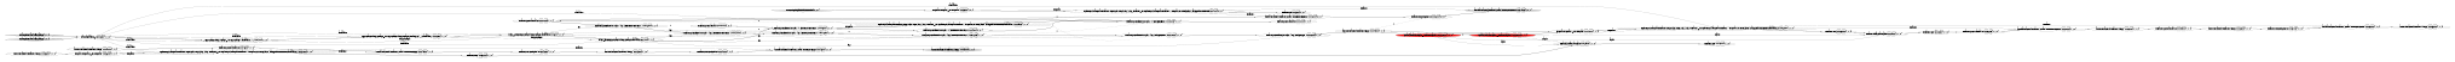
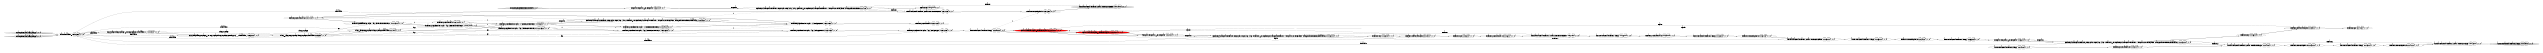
  digraph {
    rankdir=LR
    node [fillcolor=white shape=ellipse style=filled]
    edge [style=bold]
    n1 [label="testHarness.processWatermark(20L)@@@11@@@['1', '1', '1']"]
    n2 [label="assertThat(extractResult(testHarness),contains(\"ON_EVENT_TIME:HELLO\"))@@@12@@@['0', '0', '1']"]
    n3 [label="testHarness.processElement(new Tuple2<>(key1,\"SET_EVENT_TIME_TIMER:10\"),0)@@@13@@@['1', '1', '0']"]
    n4 [label="testHarness.setProcessingTime(10L)@@@13@@@['0', '0', '1']"]
    n5 [label="testHarness.processElement(new Tuple2<>(key2,\"SET_EVENT_TIME_TIMER:20\"),0)@@@14@@@['1', '1', '0']"]
    n6 [label="testHarness.processWatermark(0L)@@@7@@@['0', '0', '1']"]
    n7 [label="TestOperator testOperator1 = new TestOperator()@@@21@@@['1', '1', '0']"]
    n8 [label="KeyedOneInputStreamOperatorTestHarness<Integer,Tuple2<Integer,String>,String> testHarness1 = new KeyedOneInputStreamOperatorTestHarness<>(testOperator1,new TestKeySelector(),BasicTypeInfo.INT_TYPE_INFO,maxParallelism,2,0)@@@22@@@['1', '1', '0']"]
    n9 [label="assertThat(extractResult(testHarness1),contains(\"ON_EVENT_TIME:HELLO\"))@@@27@@@['1', '1', '0']"]
    n10 [label="assertThat(extractResult(testHarness1),contains(\"ON_PROC_TIME:HELLO\"))@@@32@@@['1', '1', '0']"]
    n11 [label="testHarness1.setup()@@@23@@@['1', '1', '0']"]
    n12 [label="testHarness.processElement(new Tuple2<>(0,\"SET_STATE:HELLO\"),0)@@@10@@@['1', '1', '1']"]
    n13 [label="testHarness.processWatermark(0L)@@@11@@@['1', '1', '0']"]
    n14 [label="KeyGroupRange subKeyGroupRange1 = new KeyGroupRange(0,(maxParallelism / 2) - 1)@@@4@@@['1', '1', '0']"]
    n15 [label="KeyGroupRange subKeyGroupRange2 = new KeyGroupRange(subKeyGroupRange1.getEndKeyGroup() + 1,maxParallelism - 1)@@@5@@@['1', '1', '0']"]
    n16 [label="int key1 = getKeyInKeyGroupRange(subKeyGroupRange1,maxParallelism)@@@6@@@['1', '1', '0']"]
    n17 [label="int key2 = getKeyInKeyGroupRange(subKeyGroupRange2,maxParallelism)@@@7@@@['1', '1', '0']"]
    n18 [label="testHarness.processElement(new Tuple2<>(key1,\"SET_PROC_TIME_TIMER:10\"),0)@@@15@@@['1', '1', '0']"]
    n19 [label="testHarness.processElement(new Tuple2<>(key1,\"SET_STATE:HELLO\"),0)@@@17@@@['1', '1', '0']"]
    n20 [fillcolor=red label="OperatorStateHandles snapshot = testHarness.snapshot(0,0)@@@20@@@['1', '0', '0']"]
    n21 [fillcolor=red label="OperatorSubtaskState snapshot = testHarness.snapshot(0,0)@@@20@@@['0', '1', '0']"]
    n22 [label="testHarness2.initializeState(snapshot)@@@39@@@['1', '1', '0']"]
    n23 [label="testHarness1.initializeState(snapshot)@@@24@@@['1', '1', '0']"]
    n24 [label="testHarness2.open()@@@40@@@['1', '1', '0']"]
    n25 [label="testHarness1.open()@@@25@@@['1', '1', '0']"]
    n26 [label="KeyedOneInputStreamOperatorTestHarness<Integer,Tuple2<Integer,String>,String> testHarness2 = new KeyedOneInputStreamOperatorTestHarness<>(testOperator2,new TestKeySelector(),BasicTypeInfo.INT_TYPE_INFO,maxParallelism,2,1)@@@37@@@['1', '1', '0']"]
    n27 [label="testHarness2.setup()@@@38@@@['1', '1', '0']"]
    n28 [label="assertThat(extractResult(testHarness2),contains(\"ON_PROC_TIME:CIAO\"))@@@48@@@['1', '1', '0']"]
    n29 [label="assertThat(extractResult(testHarness2),contains(\"ON_EVENT_TIME:CIAO\"))@@@44@@@['1', '1', '0']"]
    n30 [fillcolor=lightgray label="assertTrue(extractResult(testHarness2).isEmpty())@@@49@@@['1', '1', '0']"]
    n31 [label="testHarness2.setProcessingTime(10L)@@@45@@@['1', '1', '0']"]
    n32 [fillcolor=lightgray label="testStateAndTimerStateShufflingScalingUp['1', '0', '0']" shape=diamond]
    n33 [label="final int maxParallelism = 10@@@3@@@['1', '1', '0']"]
    n34 [label="KeyedOneInputStreamOperatorTestHarness<Integer,Tuple2<Integer,String>,String> testHarness = new KeyedOneInputStreamOperatorTestHarness<>(testOperator,new TestKeySelector(),BasicTypeInfo.INT_TYPE_INFO,maxParallelism,1,0)@@@9@@@['1', '1', '0']"]
    n35 [label="testHarness1.processWatermark(20L)@@@29@@@['1', '1', '0']"]
    n36 [label="assertTrue(extractResult(testHarness1).isEmpty())@@@30@@@['1', '1', '0']"]
    n37 [label="testHarness1.setProcessingTime(10L)@@@31@@@['1', '1', '0']"]
    n38 [label="testHarness.processElement(new Tuple2<>(0,\"SET_PROC_TIME_TIMER:10\"),0)@@@8@@@['1', '1', '1']"]
    n39 [label="testHarness.processElement(new Tuple2<>(key2,\"SET_PROC_TIME_TIMER:20\"),0)@@@16@@@['1', '1', '0']"]
    n40 [label="testHarness.processElement(new Tuple2<>(key2,\"SET_STATE:CIAO\"),0)@@@18@@@['1', '1', '0']"]
    n41 [label="KeyedOneInputStreamOperatorTestHarness<Integer,Tuple2<Integer,String>,String> testHarness = new KeyedOneInputStreamOperatorTestHarness<>(testOperator,new TestKeySelector(),BasicTypeInfo.INT_TYPE_INFO)@@@4@@@['0', '0', '1']"]
    n42 [label="assertTrue(extractResult(testHarness1).isEmpty())@@@35@@@['1', '1', '0']"]
    n43 [label="TestOperator testOperator2 = new TestOperator()@@@36@@@['1', '1', '0']"]
    n44 [label="assertTrue(extractResult(testHarness2).isEmpty())@@@46@@@['1', '1', '0']"]
    n45 [label="testHarness2.setProcessingTime(20L)@@@47@@@['1', '1', '0']"]
    n46 [label="testHarness1.processWatermark(10L)@@@26@@@['1', '1', '0']"]
    n47 [label="assertTrue(extractResult(testHarness1).isEmpty())@@@28@@@['1', '1', '0']"]
    n48 [label="testHarness.processElement(new Tuple2<>(0,\"SET_EVENT_TIME_TIMER:20\"),0)@@@9@@@['0', '0', '1']"]
    n49 [label="assertTrue(extractResult(testHarness2).isEmpty())@@@42@@@['1', '1', '0']"]
    n50 [label="testHarness2.processWatermark(20L)@@@43@@@['1', '1', '0']"]
    n51 [label="TestOperator testOperator = new TestOperator()@@@3@@@['0', '0', '1']"]
    n52 [fillcolor=lightgray label="assertThat(extractResult(testHarness),contains(\"ON_PROC_TIME:HELLO\"))@@@14@@@['0', '0', '1']"]
    n53 [label="testHarness.open()@@@5@@@['0', '0', '1']"]
    n54 [label="assertTrue(extractResult(testHarness1).isEmpty())@@@33@@@['1', '1', '0']"]
+   n55 [label="testHarness1.setProcessingTime(20L)@@@34@@@['1', '1', '0']"]
    n56 [label="assertTrue(extractResult(testHarness).isEmpty())@@@19@@@['1', '1', '0']"]
    n57 [fillcolor=lightgray label="testProcessingTimeAndEventTimeDontInterfere['0', '0', '1']" shape=diamond]
    n58 [fillcolor=lightgray label="testStateAndTimerStateShufflingScalingUp['0', '1', '0']" shape=diamond]
    n1 -> n2
    n1 -> n3
    n2 -> n4
    n3 -> n5
    n3 -> n6 [label=0 style=dashed]
    n4 -> n52
    n5 -> n18
    n5 -> n38 [label=0 style=dashed]
    n6 -> n38
    n7 -> n8 [label=testOperator1 style=solid]
    n7 -> n8
    n8 -> n9 [label=testHarness1 style=solid]
    n8 -> n10 [label=testHarness1 style=solid]
    n8 -> n11
    n9 -> n47
    n10 -> n54
    n11 -> n23
    n12 -> n1
    n12 -> n13
    n14 -> n15
    n14 -> n16 [label=subKeyGroupRange1 style=solid]
    n15 -> n16
    n15 -> n17 [label=subKeyGroupRange2 style=solid]
    n16 -> n3 [label=key1 style=solid]
    n16 -> n17
    n16 -> n18 [label=key1 style=solid]
    n16 -> n19 [label=key1 style=solid]
    n17 -> n5 [label=key2 style=solid]
    n17 -> n38
    n17 -> n39 [label=key2 style=solid]
    n17 -> n40 [label=key2 style=solid]
    n18 -> n39
    n18 -> n48 [label=0 style=dashed]
    n19 -> n1 [label=0 style=dashed]
    n19 -> n40
    n20 -> n7
    n20 -> n21 [label=0 style=dashed]
    n20 -> n22 [label=snapshot style=solid]
    n20 -> n23 [label=snapshot style=solid]
    n21 -> n7
    n21 -> n22 [label=snapshot style=solid]
    n21 -> n23 [label=snapshot style=solid]
    n22 -> n24
    n23 -> n25
    n25 -> n46
    n26 -> n27
    n26 -> n28 [label=testHarness2 style=solid]
    n26 -> n29 [label=testHarness2 style=solid]
    n27 -> n22
    n28 -> n30
    n29 -> n31
    n31 -> n44
    n32 -> n33
    n33 -> n8 [label=maxParallelism style=solid]
    n33 -> n14 [label=maxParallelism style=solid]
    n33 -> n14
    n33 -> n15 [label=maxParallelism style=solid]
    n33 -> n16 [label=maxParallelism style=solid]
    n33 -> n17 [label=maxParallelism style=solid]
    n33 -> n26 [label=maxParallelism style=solid]
    n33 -> n34 [label=maxParallelism style=solid]
    n34 -> n12
    n34 -> n41 [label=0 style=dashed]
    n35 -> n36
    n36 -> n37
    n37 -> n10
    n38 -> n34 [label=testOperator style=solid]
    n38 -> n34
    n38 -> n48
    n39 -> n12 [label=0 style=dashed]
    n39 -> n19
    n40 -> n56
    n41 -> n2 [label=testHarness style=solid]
    n41 -> n52 [label=testHarness style=solid]
    n41 -> n53
    n42 -> n43
    n43 -> n26
    n43 -> n26 [label=testOperator2 style=solid]
    n44 -> n45
    n45 -> n28
    n46 -> n9
    n47 -> n35
    n48 -> n12
    n49 -> n50
    n50 -> n29
    n51 -> n41 [label=testOperator style=solid]
    n51 -> n41
+   n54 -> n55
+   n55 -> n42
    n56 -> n4 [label=0 style=dashed]
    n56 -> n20
    n56 -> n21
    n57 -> n51
    n58 -> n33
  }
